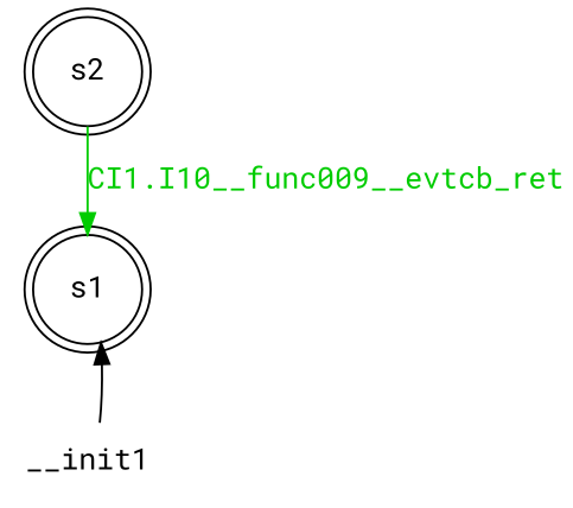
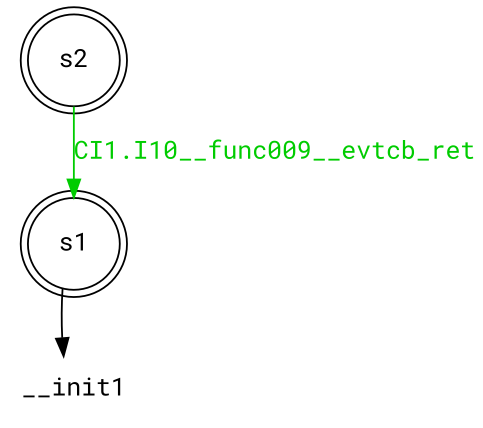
  digraph {
    fontname="Roboto Mono"
    node [fontname="Roboto Mono" shape=doublecircle]
    edge [fontname="Roboto Mono"]
    n1 [label=<s1>]
    n2 [label=<s2>]
    __init1 [shape=none]
    n2 -> n1 [color="#00cc00" label=<<font color="#00cc00">CI1.I10__func009__evtcb_ret</font>>]
-   __init1 -> n1
+   n1 -> __init1
  }
